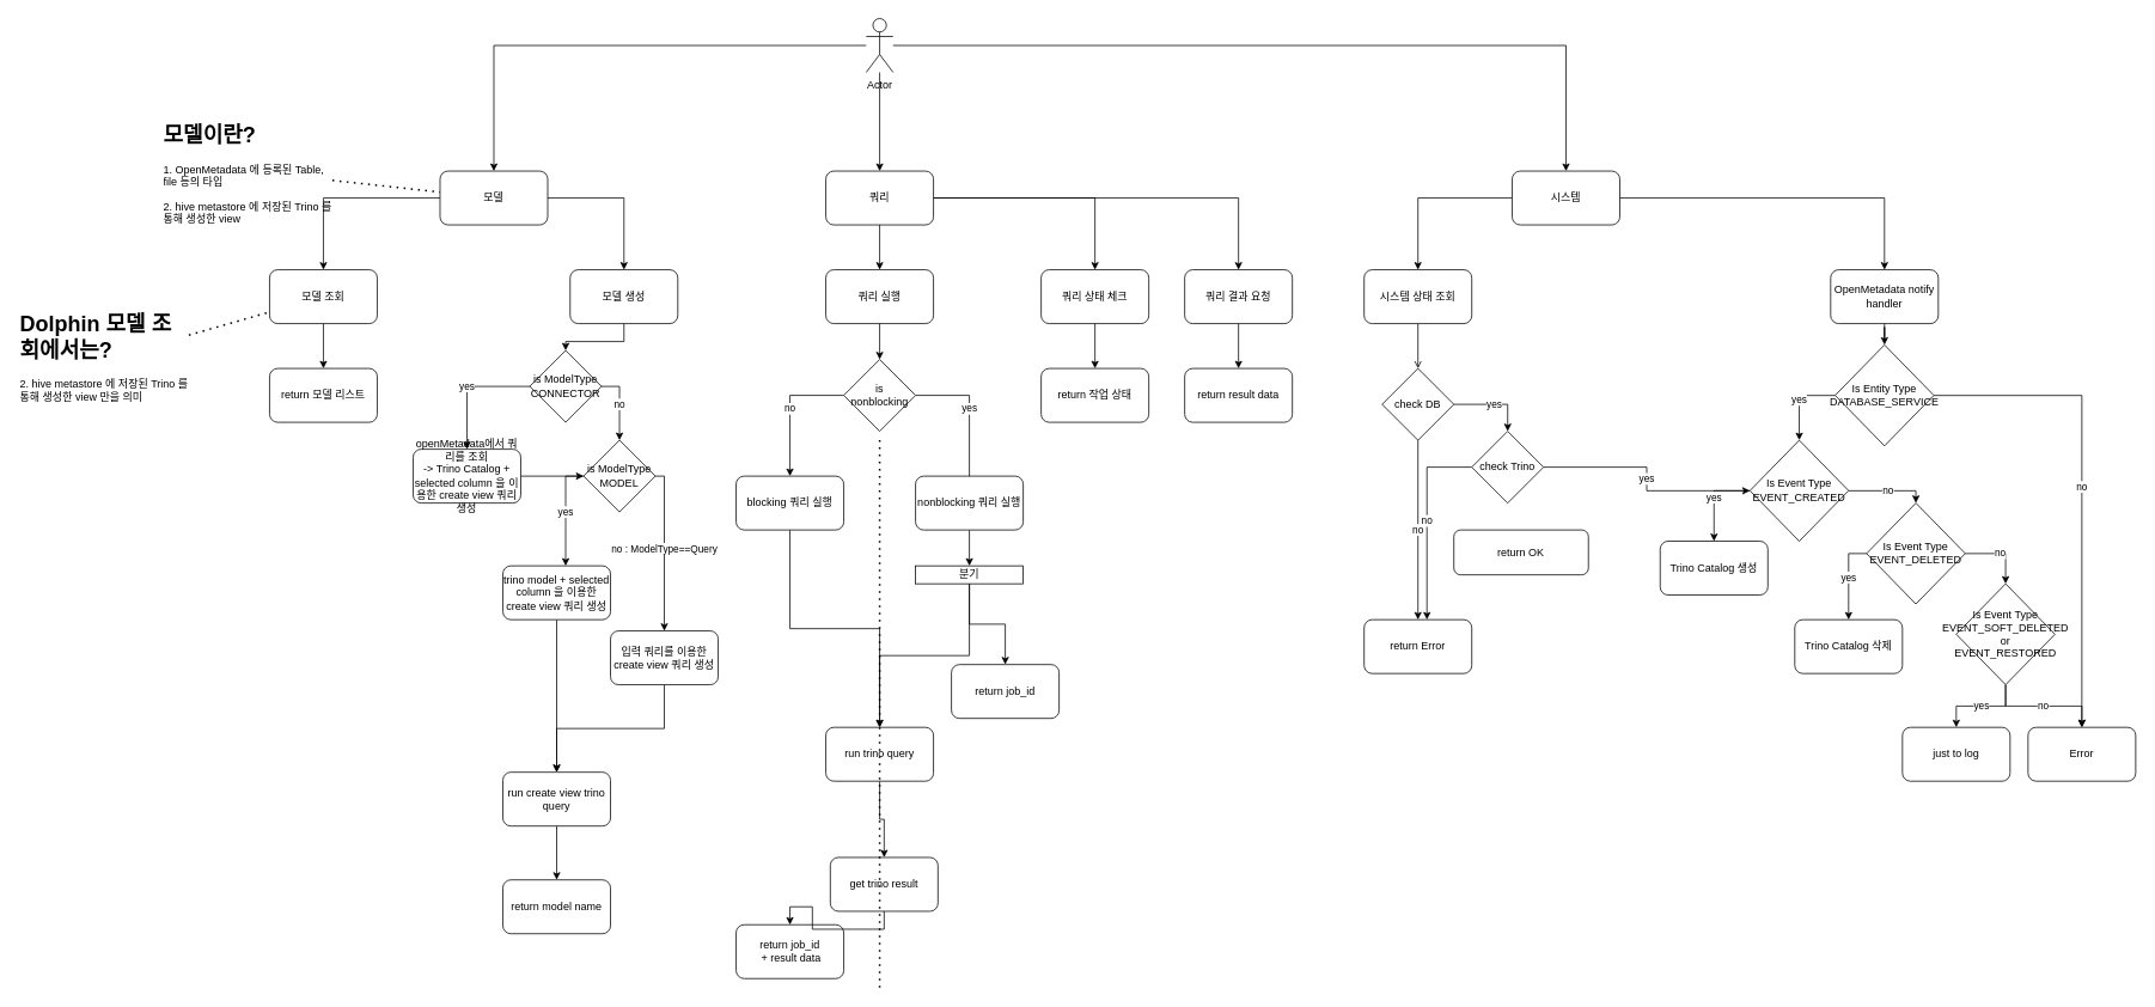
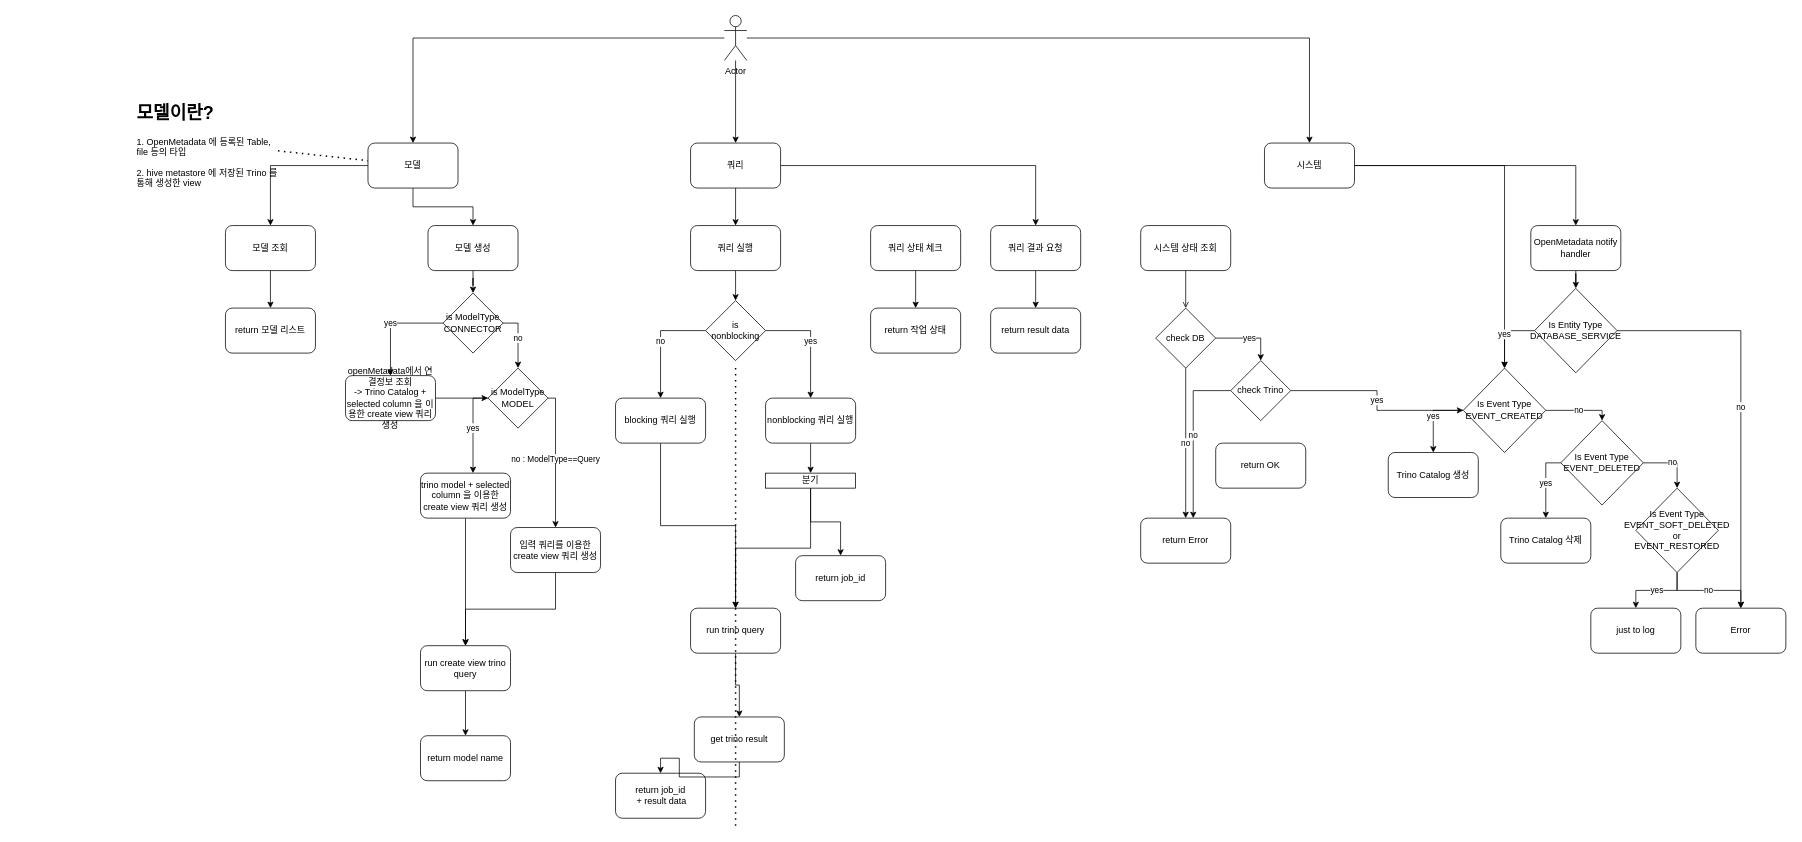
  <mxCell id="0" />
  <mxCell id="1" parent="0" />
  <mxCell id="2" style="edgeStyle=orthogonalEdgeStyle;rounded=0;orthogonalLoop=1;jettySize=auto;html=1;" edge="1" parent="1" source="3" target="66"><mxGeometry relative="1" as="geometry" /></mxCell>
  <mxCell id="3" value="모델 조회" style="rounded=1;whiteSpace=wrap;html=1;" vertex="1" parent="1"><mxGeometry x="300" y="300" width="120" height="60" as="geometry" /></mxCell>
  <mxCell id="4" style="edgeStyle=orthogonalEdgeStyle;rounded=0;orthogonalLoop=1;jettySize=auto;html=1;" edge="1" parent="1" source="5" target="75"><mxGeometry relative="1" as="geometry" /></mxCell>
- <mxCell id="5" value="모델 생성" style="rounded=1;whiteSpace=wrap;html=1;" vertex="1" parent="1"><mxGeometry x="635" y="300" width="120" height="60" as="geometry" /></mxCell>
+ <mxCell id="5" value="모델 생성" style="rounded=1;whiteSpace=wrap;html=1;" vertex="1" parent="1"><mxGeometry x="570" y="300" width="120" height="60" as="geometry" /></mxCell>
  <mxCell id="6" style="edgeStyle=orthogonalEdgeStyle;rounded=0;orthogonalLoop=1;jettySize=auto;html=1;" edge="1" parent="1" source="7" target="32"><mxGeometry relative="1" as="geometry" /></mxCell>
  <mxCell id="7" value="쿼리 실행" style="rounded=1;whiteSpace=wrap;html=1;" vertex="1" parent="1"><mxGeometry x="920" y="300" width="120" height="60" as="geometry" /></mxCell>
  <mxCell id="8" style="edgeStyle=orthogonalEdgeStyle;rounded=0;orthogonalLoop=1;jettySize=auto;html=1;endArrow=open;" edge="1" parent="1" source="9" target="88"><mxGeometry relative="1" as="geometry" /></mxCell>
  <mxCell id="9" value="시스템 상태 조회" style="rounded=1;whiteSpace=wrap;html=1;" vertex="1" parent="1"><mxGeometry x="1520" y="300" width="120" height="60" as="geometry" /></mxCell>
  <mxCell id="10" style="edgeStyle=orthogonalEdgeStyle;rounded=0;orthogonalLoop=1;jettySize=auto;html=1;" edge="1" parent="1" source="11" target="52"><mxGeometry relative="1" as="geometry" /></mxCell>
  <mxCell id="11" value="OpenMetadata notify handler" style="rounded=1;whiteSpace=wrap;html=1;" vertex="1" parent="1"><mxGeometry x="2040" y="300" width="120" height="60" as="geometry" /></mxCell>
  <mxCell id="12" style="edgeStyle=orthogonalEdgeStyle;rounded=0;orthogonalLoop=1;jettySize=auto;html=1;" edge="1" parent="1" source="14" target="3"><mxGeometry relative="1" as="geometry" /></mxCell>
  <mxCell id="13" style="edgeStyle=orthogonalEdgeStyle;rounded=0;orthogonalLoop=1;jettySize=auto;html=1;" edge="1" parent="1" source="14" target="5"><mxGeometry relative="1" as="geometry" /></mxCell>
  <mxCell id="14" value="모델" style="rounded=1;whiteSpace=wrap;html=1;" vertex="1" parent="1"><mxGeometry x="490" y="190" width="120" height="60" as="geometry" /></mxCell>
  <mxCell id="15" style="edgeStyle=orthogonalEdgeStyle;rounded=0;orthogonalLoop=1;jettySize=auto;html=1;" edge="1" parent="1" source="18" target="7"><mxGeometry relative="1" as="geometry" /></mxCell>
- <mxCell id="16" style="edgeStyle=orthogonalEdgeStyle;rounded=0;orthogonalLoop=1;jettySize=auto;html=1;" edge="1" parent="1" source="18" target="43"><mxGeometry relative="1" as="geometry"><mxPoint x="1180" y="280" as="targetPoint" /></mxGeometry></mxCell>
  <mxCell id="17" style="edgeStyle=orthogonalEdgeStyle;rounded=0;orthogonalLoop=1;jettySize=auto;html=1;" edge="1" parent="1" source="18" target="47"><mxGeometry relative="1" as="geometry" /></mxCell>
  <mxCell id="18" value="쿼리" style="rounded=1;whiteSpace=wrap;html=1;" vertex="1" parent="1"><mxGeometry x="920" y="190" width="120" height="60" as="geometry" /></mxCell>
- <mxCell id="19" style="edgeStyle=orthogonalEdgeStyle;rounded=0;orthogonalLoop=1;jettySize=auto;html=1;" edge="1" parent="1" source="21" target="9"><mxGeometry relative="1" as="geometry" /></mxCell>
+ <mxCell id="19" style="edgeStyle=orthogonalEdgeStyle;rounded=0;orthogonalLoop=1;jettySize=auto;html=1;" edge="1" parent="1" source="21" target="56"><mxGeometry relative="1" as="geometry" /></mxCell>
  <mxCell id="20" style="edgeStyle=orthogonalEdgeStyle;rounded=0;orthogonalLoop=1;jettySize=auto;html=1;" edge="1" parent="1" source="21" target="11"><mxGeometry relative="1" as="geometry" /></mxCell>
  <mxCell id="21" value="시스템" style="rounded=1;whiteSpace=wrap;html=1;" vertex="1" parent="1"><mxGeometry x="1685" y="190" width="120" height="60" as="geometry" /></mxCell>
  <mxCell id="22" style="edgeStyle=orthogonalEdgeStyle;rounded=0;orthogonalLoop=1;jettySize=auto;html=1;" edge="1" parent="1" source="23" target="36"><mxGeometry relative="1" as="geometry" /></mxCell>
  <mxCell id="23" value="blocking 쿼리 실행" style="rounded=1;whiteSpace=wrap;html=1;" vertex="1" parent="1"><mxGeometry x="820" y="530" width="120" height="60" as="geometry" /></mxCell>
  <mxCell id="24" style="edgeStyle=orthogonalEdgeStyle;rounded=0;orthogonalLoop=1;jettySize=auto;html=1;" edge="1" parent="1" source="25" target="39"><mxGeometry relative="1" as="geometry" /></mxCell>
  <mxCell id="25" value="nonblocking 쿼리 실행" style="rounded=1;whiteSpace=wrap;html=1;" vertex="1" parent="1"><mxGeometry x="1020" y="530" width="120" height="60" as="geometry" /></mxCell>
  <mxCell id="26" style="edgeStyle=orthogonalEdgeStyle;rounded=0;orthogonalLoop=1;jettySize=auto;html=1;" edge="1" parent="1" source="29" target="14"><mxGeometry relative="1" as="geometry" /></mxCell>
  <mxCell id="27" style="edgeStyle=orthogonalEdgeStyle;rounded=0;orthogonalLoop=1;jettySize=auto;html=1;" edge="1" parent="1" source="29" target="18"><mxGeometry relative="1" as="geometry" /></mxCell>
  <mxCell id="28" style="edgeStyle=orthogonalEdgeStyle;rounded=0;orthogonalLoop=1;jettySize=auto;html=1;" edge="1" parent="1" source="29" target="21"><mxGeometry relative="1" as="geometry" /></mxCell>
  <mxCell id="29" value="Actor" style="shape=umlActor;verticalLabelPosition=bottom;verticalAlign=top;html=1;outlineConnect=0;" vertex="1" parent="1"><mxGeometry x="965" y="20" width="30" height="60" as="geometry" /></mxCell>
  <mxCell id="30" value="no" style="edgeStyle=orthogonalEdgeStyle;rounded=0;orthogonalLoop=1;jettySize=auto;html=1;" edge="1" parent="1" source="32" target="23"><mxGeometry relative="1" as="geometry"><Array as="points"><mxPoint x="880" y="440" /></Array></mxGeometry></mxCell>
- <mxCell id="31" value="yes" style="edgeStyle=orthogonalEdgeStyle;rounded=0;orthogonalLoop=1;jettySize=auto;html=1;endArrow=none;" edge="1" parent="1" source="32" target="25"><mxGeometry relative="1" as="geometry"><Array as="points"><mxPoint x="1080" y="440" /></Array></mxGeometry></mxCell>
+ <mxCell id="31" value="yes" style="edgeStyle=orthogonalEdgeStyle;rounded=0;orthogonalLoop=1;jettySize=auto;html=1;" edge="1" parent="1" source="32" target="25"><mxGeometry relative="1" as="geometry"><Array as="points"><mxPoint x="1080" y="440" /></Array></mxGeometry></mxCell>
  <mxCell id="32" value="is&lt;div&gt;nonblocking&lt;/div&gt;" style="rhombus;whiteSpace=wrap;html=1;" vertex="1" parent="1"><mxGeometry x="940" y="400" width="80" height="80" as="geometry" /></mxCell>
  <mxCell id="33" value="return job_id" style="rounded=1;whiteSpace=wrap;html=1;" vertex="1" parent="1"><mxGeometry x="1060" y="740" width="120" height="60" as="geometry" /></mxCell>
  <mxCell id="34" value="return job_id&lt;div&gt;&amp;nbsp;+ result data&lt;/div&gt;" style="rounded=1;whiteSpace=wrap;html=1;" vertex="1" parent="1"><mxGeometry x="820" y="1030" width="120" height="60" as="geometry" /></mxCell>
  <mxCell id="35" style="edgeStyle=orthogonalEdgeStyle;rounded=0;orthogonalLoop=1;jettySize=auto;html=1;" edge="1" parent="1" source="36" target="41"><mxGeometry relative="1" as="geometry" /></mxCell>
  <mxCell id="36" value="run trino query" style="rounded=1;whiteSpace=wrap;html=1;" vertex="1" parent="1"><mxGeometry x="920" y="810" width="120" height="60" as="geometry" /></mxCell>
  <mxCell id="37" style="edgeStyle=orthogonalEdgeStyle;rounded=0;orthogonalLoop=1;jettySize=auto;html=1;" edge="1" parent="1" source="39" target="33"><mxGeometry relative="1" as="geometry" /></mxCell>
  <mxCell id="38" style="edgeStyle=orthogonalEdgeStyle;rounded=0;orthogonalLoop=1;jettySize=auto;html=1;" edge="1" parent="1" source="39" target="36"><mxGeometry relative="1" as="geometry" /></mxCell>
  <mxCell id="39" value="분기" style="rounded=0;whiteSpace=wrap;html=1;" vertex="1" parent="1"><mxGeometry x="1020" y="630" width="120" height="20" as="geometry" /></mxCell>
  <mxCell id="40" style="edgeStyle=orthogonalEdgeStyle;rounded=0;orthogonalLoop=1;jettySize=auto;html=1;" edge="1" parent="1" source="41" target="34"><mxGeometry relative="1" as="geometry" /></mxCell>
  <mxCell id="41" value="get trino result" style="rounded=1;whiteSpace=wrap;html=1;" vertex="1" parent="1"><mxGeometry x="925" y="955" width="120" height="60" as="geometry" /></mxCell>
  <mxCell id="42" style="edgeStyle=orthogonalEdgeStyle;rounded=0;orthogonalLoop=1;jettySize=auto;html=1;" edge="1" parent="1" source="43" target="44"><mxGeometry relative="1" as="geometry" /></mxCell>
  <mxCell id="43" value="쿼리 상태 체크" style="rounded=1;whiteSpace=wrap;html=1;" vertex="1" parent="1"><mxGeometry x="1160" y="300" width="120" height="60" as="geometry" /></mxCell>
  <mxCell id="44" value="return 작업 상태" style="rounded=1;whiteSpace=wrap;html=1;" vertex="1" parent="1"><mxGeometry x="1160" y="410" width="120" height="60" as="geometry" /></mxCell>
  <mxCell id="45" value="" style="endArrow=none;dashed=1;html=1;dashPattern=1 3;strokeWidth=2;rounded=0;" edge="1" parent="1"><mxGeometry width="50" height="50" relative="1" as="geometry"><mxPoint x="980" y="1100" as="sourcePoint" /><mxPoint x="980" y="490" as="targetPoint" /></mxGeometry></mxCell>
  <mxCell id="46" style="edgeStyle=orthogonalEdgeStyle;rounded=0;orthogonalLoop=1;jettySize=auto;html=1;" edge="1" parent="1" source="47" target="48"><mxGeometry relative="1" as="geometry"><mxPoint x="1380" y="400" as="targetPoint" /></mxGeometry></mxCell>
  <mxCell id="47" value="쿼리 결과 요청" style="rounded=1;whiteSpace=wrap;html=1;" vertex="1" parent="1"><mxGeometry x="1320" y="300" width="120" height="60" as="geometry" /></mxCell>
  <mxCell id="48" value="return result data" style="rounded=1;whiteSpace=wrap;html=1;" vertex="1" parent="1"><mxGeometry x="1320" y="410" width="120" height="60" as="geometry" /></mxCell>
  <mxCell id="49" value="return Error" style="rounded=1;whiteSpace=wrap;html=1;" vertex="1" parent="1"><mxGeometry x="1520" y="690" width="120" height="60" as="geometry" /></mxCell>
  <mxCell id="50" value="yes" style="edgeStyle=orthogonalEdgeStyle;rounded=0;orthogonalLoop=1;jettySize=auto;html=1;" edge="1" parent="1" source="52" target="56"><mxGeometry relative="1" as="geometry"><Array as="points"><mxPoint x="2005" y="440" /></Array></mxGeometry></mxCell>
  <mxCell id="51" value="no" style="edgeStyle=orthogonalEdgeStyle;rounded=0;orthogonalLoop=1;jettySize=auto;html=1;" edge="1" parent="1" source="52" target="65"><mxGeometry relative="1" as="geometry" /></mxCell>
  <mxCell id="52" value="Is Entity Type&lt;div&gt;DATABASE_SERVICE&lt;/div&gt;" style="rhombus;whiteSpace=wrap;html=1;" vertex="1" parent="1"><mxGeometry x="2045" y="383.75" width="110" height="112.5" as="geometry" /></mxCell>
  <mxCell id="53" value="Trino Catalog 생성" style="rounded=1;whiteSpace=wrap;html=1;" vertex="1" parent="1"><mxGeometry x="1850" y="602.5" width="120" height="60" as="geometry" /></mxCell>
  <mxCell id="54" value="yes" style="edgeStyle=orthogonalEdgeStyle;rounded=0;orthogonalLoop=1;jettySize=auto;html=1;" edge="1" parent="1" source="56" target="53"><mxGeometry relative="1" as="geometry"><Array as="points"><mxPoint x="1910" y="546" /></Array></mxGeometry></mxCell>
  <mxCell id="55" value="no" style="edgeStyle=orthogonalEdgeStyle;rounded=0;orthogonalLoop=1;jettySize=auto;html=1;" edge="1" parent="1" source="56" target="60"><mxGeometry relative="1" as="geometry"><Array as="points"><mxPoint x="2135" y="546" /></Array></mxGeometry></mxCell>
  <mxCell id="56" value="Is Event Type&lt;div&gt;EVENT_CREATED&lt;/div&gt;" style="rhombus;whiteSpace=wrap;html=1;" vertex="1" parent="1"><mxGeometry x="1950" y="490" width="110" height="112.5" as="geometry" /></mxCell>
  <mxCell id="57" value="Trino Catalog 삭제" style="rounded=1;whiteSpace=wrap;html=1;" vertex="1" parent="1"><mxGeometry x="2000" y="690" width="120" height="60" as="geometry" /></mxCell>
  <mxCell id="58" value="yes" style="edgeStyle=orthogonalEdgeStyle;rounded=0;orthogonalLoop=1;jettySize=auto;html=1;" edge="1" parent="1" source="60" target="57"><mxGeometry relative="1" as="geometry"><Array as="points"><mxPoint x="2060" y="616" /></Array></mxGeometry></mxCell>
  <mxCell id="59" value="no" style="edgeStyle=orthogonalEdgeStyle;rounded=0;orthogonalLoop=1;jettySize=auto;html=1;" edge="1" parent="1" source="60" target="63"><mxGeometry relative="1" as="geometry"><Array as="points"><mxPoint x="2235" y="616" /></Array></mxGeometry></mxCell>
  <mxCell id="60" value="Is Event Type&lt;div&gt;EVENT_DELETED&lt;/div&gt;" style="rhombus;whiteSpace=wrap;html=1;" vertex="1" parent="1"><mxGeometry x="2080" y="560" width="110" height="112.5" as="geometry" /></mxCell>
  <mxCell id="61" value="yes" style="edgeStyle=orthogonalEdgeStyle;rounded=0;orthogonalLoop=1;jettySize=auto;html=1;" edge="1" parent="1" source="63" target="64"><mxGeometry relative="1" as="geometry" /></mxCell>
  <mxCell id="62" value="no" style="edgeStyle=orthogonalEdgeStyle;rounded=0;orthogonalLoop=1;jettySize=auto;html=1;" edge="1" parent="1" source="63" target="65"><mxGeometry relative="1" as="geometry" /></mxCell>
  <mxCell id="63" value="Is Event Type&lt;div&gt;EVENT_SOFT_DELETED&lt;/div&gt;&lt;div&gt;or&lt;/div&gt;&lt;div&gt;EVENT_RESTORED&lt;/div&gt;" style="rhombus;whiteSpace=wrap;html=1;" vertex="1" parent="1"><mxGeometry x="2180" y="650" width="110" height="112.5" as="geometry" /></mxCell>
  <mxCell id="64" value="just to log" style="rounded=1;whiteSpace=wrap;html=1;" vertex="1" parent="1"><mxGeometry x="2120" y="810" width="120" height="60" as="geometry" /></mxCell>
  <mxCell id="65" value="Error" style="rounded=1;whiteSpace=wrap;html=1;" vertex="1" parent="1"><mxGeometry x="2260" y="810" width="120" height="60" as="geometry" /></mxCell>
  <mxCell id="66" value="return 모델 리스트" style="rounded=1;whiteSpace=wrap;html=1;" vertex="1" parent="1"><mxGeometry x="300" y="410" width="120" height="60" as="geometry" /></mxCell>
  <mxCell id="67" value="&lt;h1 style=&quot;margin-top: 0px;&quot;&gt;모델이란?&lt;/h1&gt;&lt;p&gt;1. OpenMetadata 에 등록된 Table, file 등의 타입&lt;/p&gt;&lt;p&gt;2.&amp;nbsp;&lt;span style=&quot;text-align: center; background-color: initial;&quot;&gt;hive metastore 에 저장된 Trino 를 통해 생성한 view&lt;/span&gt;&lt;/p&gt;" style="text;html=1;whiteSpace=wrap;overflow=hidden;rounded=0;" vertex="1" parent="1"><mxGeometry x="180" y="130" width="190" height="120" as="geometry" /></mxCell>
  <mxCell id="68" value="" style="endArrow=none;dashed=1;html=1;dashPattern=1 3;strokeWidth=2;rounded=0;" edge="1" parent="1" source="67" target="14"><mxGeometry width="50" height="50" relative="1" as="geometry"><mxPoint x="850" y="550" as="sourcePoint" /><mxPoint x="900" y="500" as="targetPoint" /></mxGeometry></mxCell>
- <mxCell id="69" value="&lt;h1 style=&quot;margin-top: 0px;&quot;&gt;Dolphin 모델 조회에서는?&lt;/h1&gt;&lt;p&gt;2.&amp;nbsp;&lt;span style=&quot;text-align: center; background-color: initial;&quot;&gt;hive metastore 에 저장된 Trino 를 통해 생성한 view 만을 의미&lt;/span&gt;&lt;/p&gt;" style="text;html=1;whiteSpace=wrap;overflow=hidden;rounded=0;" vertex="1" parent="1"><mxGeometry x="20" y="340" width="190" height="120" as="geometry" /></mxCell>
- <mxCell id="70" value="" style="endArrow=none;dashed=1;html=1;dashPattern=1 3;strokeWidth=2;rounded=0;" edge="1" parent="1" source="69" target="3"><mxGeometry width="50" height="50" relative="1" as="geometry"><mxPoint x="200" y="237" as="sourcePoint" /><mxPoint x="390" y="232" as="targetPoint" /></mxGeometry></mxCell>
  <mxCell id="71" style="edgeStyle=orthogonalEdgeStyle;rounded=0;orthogonalLoop=1;jettySize=auto;html=1;" edge="1" parent="1" source="72" target="80"><mxGeometry relative="1" as="geometry" /></mxCell>
- <mxCell id="72" value="openMetadata에서 쿼리를 조회&lt;br&gt;-&amp;gt; Trino Catalog + selected column 을 이용한 create view 쿼리 생성" style="rounded=1;whiteSpace=wrap;html=1;" vertex="1" parent="1"><mxGeometry x="460" y="500" width="120" height="60" as="geometry" /></mxCell>
+ <mxCell id="72" value="openMetadata에서 연결정보 조회&lt;br&gt;-&amp;gt; Trino Catalog + selected column 을 이용한 create view 쿼리 생성" style="rounded=1;whiteSpace=wrap;html=1;" vertex="1" parent="1"><mxGeometry x="460" y="500" width="120" height="60" as="geometry" /></mxCell>
  <mxCell id="73" value="yes" style="edgeStyle=orthogonalEdgeStyle;rounded=0;orthogonalLoop=1;jettySize=auto;html=1;" edge="1" parent="1" source="75" target="72"><mxGeometry relative="1" as="geometry" /></mxCell>
  <mxCell id="74" value="no" style="edgeStyle=orthogonalEdgeStyle;rounded=0;orthogonalLoop=1;jettySize=auto;html=1;" edge="1" parent="1" source="75" target="80"><mxGeometry relative="1" as="geometry"><Array as="points"><mxPoint x="690" y="430" /></Array></mxGeometry></mxCell>
  <mxCell id="75" value="is ModelType&lt;div&gt;CONNECTOR&lt;/div&gt;" style="rhombus;whiteSpace=wrap;html=1;" vertex="1" parent="1"><mxGeometry x="590" y="390" width="80" height="80" as="geometry" /></mxCell>
  <mxCell id="76" style="edgeStyle=orthogonalEdgeStyle;rounded=0;orthogonalLoop=1;jettySize=auto;html=1;" edge="1" parent="1" source="77" target="85"><mxGeometry relative="1" as="geometry"><mxPoint x="620" y="980" as="targetPoint" /></mxGeometry></mxCell>
  <mxCell id="77" value="run create view trino query" style="rounded=1;whiteSpace=wrap;html=1;" vertex="1" parent="1"><mxGeometry x="560" y="860" width="120" height="60" as="geometry" /></mxCell>
  <mxCell id="78" value="yes" style="edgeStyle=orthogonalEdgeStyle;rounded=0;orthogonalLoop=1;jettySize=auto;html=1;" edge="1" parent="1" source="80" target="82"><mxGeometry relative="1" as="geometry"><Array as="points"><mxPoint x="630" y="530" /></Array></mxGeometry></mxCell>
  <mxCell id="79" value="no : ModelType==Query" style="edgeStyle=orthogonalEdgeStyle;rounded=0;orthogonalLoop=1;jettySize=auto;html=1;" edge="1" parent="1" source="80" target="84"><mxGeometry relative="1" as="geometry"><Array as="points"><mxPoint x="740" y="530" /></Array></mxGeometry></mxCell>
  <mxCell id="80" value="is ModelType&lt;div&gt;MODEL&lt;/div&gt;" style="rhombus;whiteSpace=wrap;html=1;" vertex="1" parent="1"><mxGeometry x="650" y="490" width="80" height="80" as="geometry" /></mxCell>
  <mxCell id="81" style="edgeStyle=orthogonalEdgeStyle;rounded=0;orthogonalLoop=1;jettySize=auto;html=1;" edge="1" parent="1" source="82" target="77"><mxGeometry relative="1" as="geometry" /></mxCell>
  <mxCell id="82" value="trino model + selected column 을 이용한 create view 쿼리 생성" style="rounded=1;whiteSpace=wrap;html=1;" vertex="1" parent="1"><mxGeometry x="560" y="630" width="120" height="60" as="geometry" /></mxCell>
  <mxCell id="83" style="edgeStyle=orthogonalEdgeStyle;rounded=0;orthogonalLoop=1;jettySize=auto;html=1;" edge="1" parent="1" source="84" target="77"><mxGeometry relative="1" as="geometry" /></mxCell>
  <mxCell id="84" value="입력 쿼리를 이용한 create view 쿼리 생성" style="rounded=1;whiteSpace=wrap;html=1;" vertex="1" parent="1"><mxGeometry x="680" y="702.5" width="120" height="60" as="geometry" /></mxCell>
  <mxCell id="85" value="return model name" style="rounded=1;whiteSpace=wrap;html=1;" vertex="1" parent="1"><mxGeometry x="560" y="980" width="120" height="60" as="geometry" /></mxCell>
  <mxCell id="86" value="no" style="edgeStyle=orthogonalEdgeStyle;rounded=0;orthogonalLoop=1;jettySize=auto;html=1;" edge="1" parent="1" source="88" target="49"><mxGeometry relative="1" as="geometry" /></mxCell>
  <mxCell id="87" value="yes" style="edgeStyle=orthogonalEdgeStyle;rounded=0;orthogonalLoop=1;jettySize=auto;html=1;" edge="1" parent="1" source="88" target="91"><mxGeometry relative="1" as="geometry"><Array as="points"><mxPoint x="1680" y="450" /></Array></mxGeometry></mxCell>
  <mxCell id="88" value="check DB" style="rhombus;whiteSpace=wrap;html=1;" vertex="1" parent="1"><mxGeometry x="1540" y="410" width="80" height="80" as="geometry" /></mxCell>
  <mxCell id="89" value="no" style="edgeStyle=orthogonalEdgeStyle;rounded=0;orthogonalLoop=1;jettySize=auto;html=1;" edge="1" parent="1" source="91" target="49"><mxGeometry relative="1" as="geometry"><Array as="points"><mxPoint x="1590" y="520" /></Array></mxGeometry></mxCell>
  <mxCell id="90" value="yes" style="edgeStyle=orthogonalEdgeStyle;rounded=0;orthogonalLoop=1;jettySize=auto;html=1;" edge="1" parent="1" source="91" target="56"><mxGeometry relative="1" as="geometry" /></mxCell>
  <mxCell id="91" value="check Trino" style="rhombus;whiteSpace=wrap;html=1;" vertex="1" parent="1"><mxGeometry x="1640" y="480" width="80" height="80" as="geometry" /></mxCell>
- <mxCell id="92" value="return OK" style="rounded=1;whiteSpace=wrap;html=1;" vertex="1" parent="1"><mxGeometry x="1620" y="590" width="150" height="50" as="geometry" /></mxCell>
+ <mxCell id="92" value="return OK" style="rounded=1;whiteSpace=wrap;html=1;" vertex="1" parent="1"><mxGeometry x="1620" y="590" width="120" height="60" as="geometry" /></mxCell>
